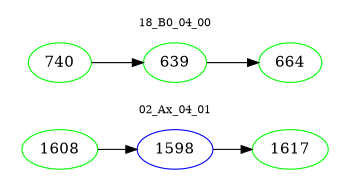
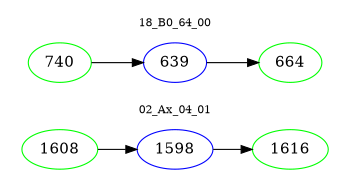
  digraph {
    rankdir=LR
    node [color=green]
    edge [color=black]
    n1 [label=1608]
    n2 [color=blue label=1598]
-   n3 [label=1617]
+   n3 [label=1616]
    n4 [label=740]
-   n5 [label=639]
+   n5 [color=blue label=639]
    n6 [label=664]
    subgraph cluster_1 {
      color=white
      fontsize=10
      label="02_Ax_04_01"
      n1
      n2
      n3
    }
    subgraph cluster_2 {
      color=white
      fontsize=10
-     label="18_B0_04_00"
+     label="18_B0_64_00"
      n4
      n5
      n6
    }
    n1 -> n2
    n2 -> n3
    n4 -> n5
    n5 -> n6
  }
